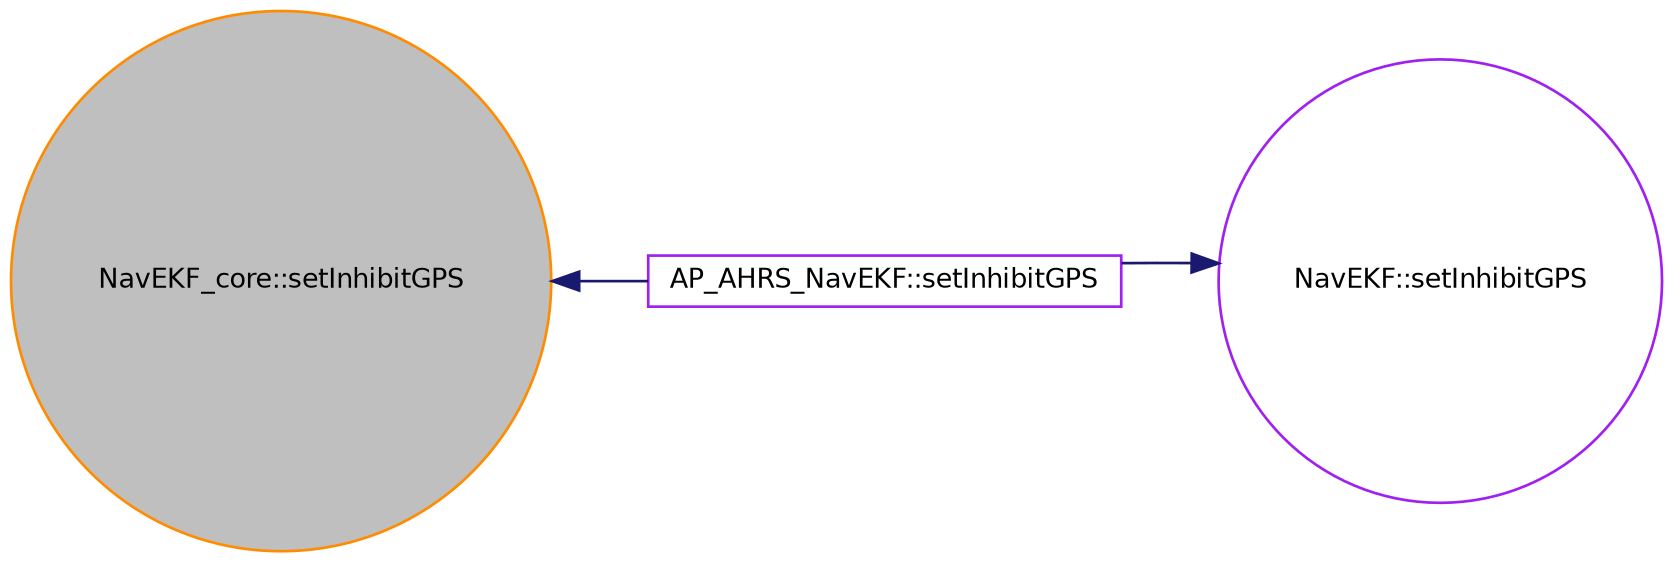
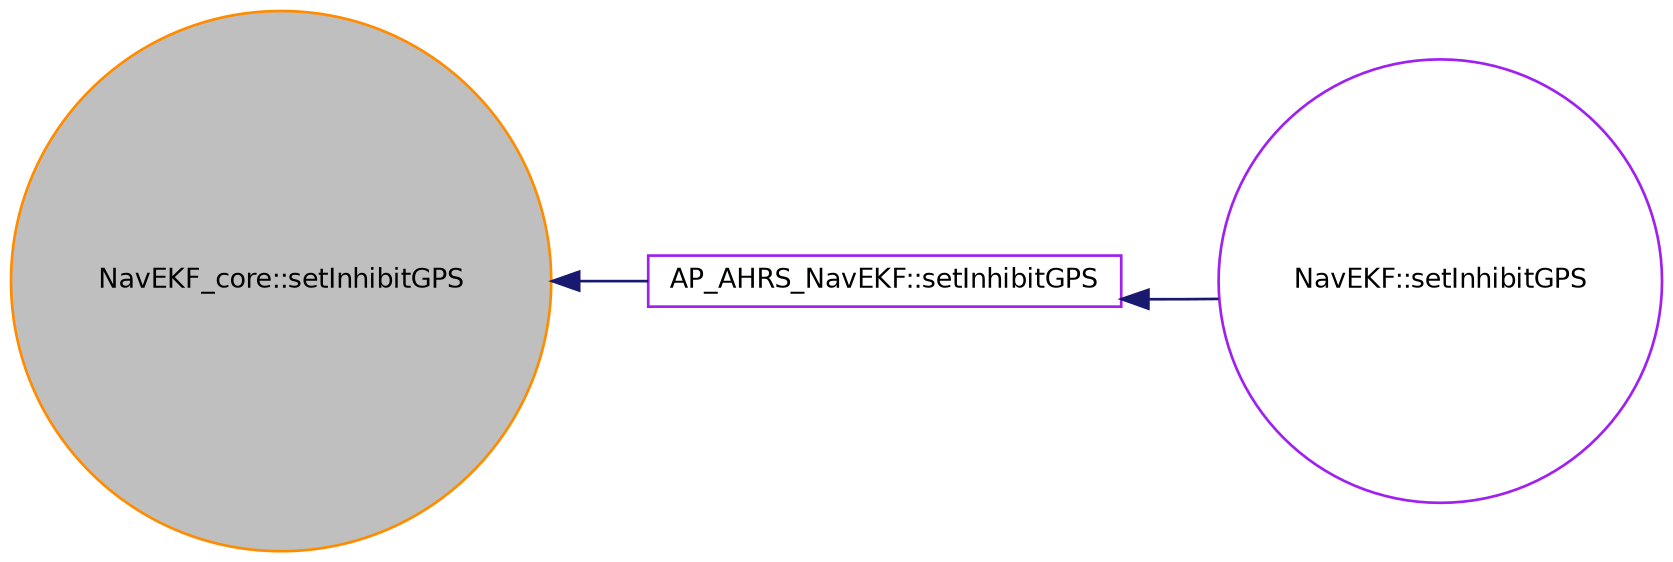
  digraph {
    rankdir=LR
    node [color=purple fillcolor=white fontname=Helvetica fontsize=10 shape=circle style=filled]
    edge [color=midnightblue dir=back fontname=Helvetica fontsize=10 labelfontname=Helvetica labelfontsize=10 style=solid]
    n1 [color=darkorange fillcolor=grey75 fontcolor=black height=0.2 label="NavEKF_core::setInhibitGPS" width=0.4]
    n2 [height=0.2 label="AP_AHRS_NavEKF::setInhibitGPS" shape=box width=0.4]
    n3 [height=0.2 label="NavEKF::setInhibitGPS" width=0.4]
    n1 -> n2
-   n3 -> n2
+   n2 -> n3
  }
